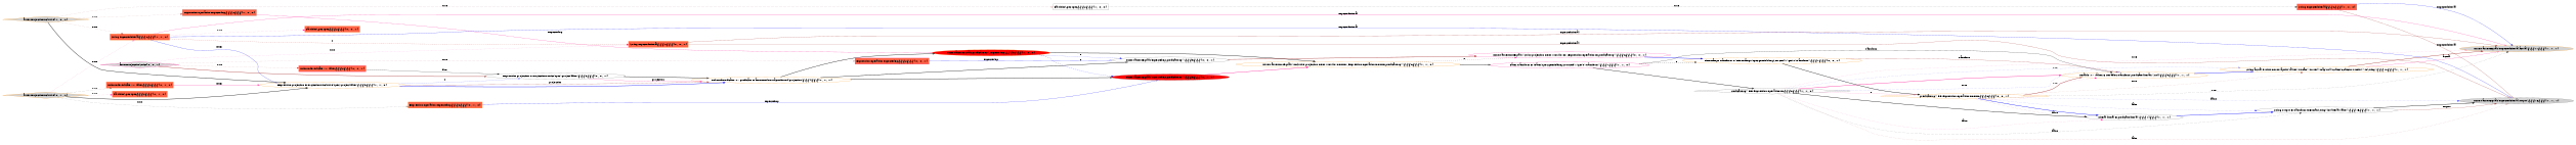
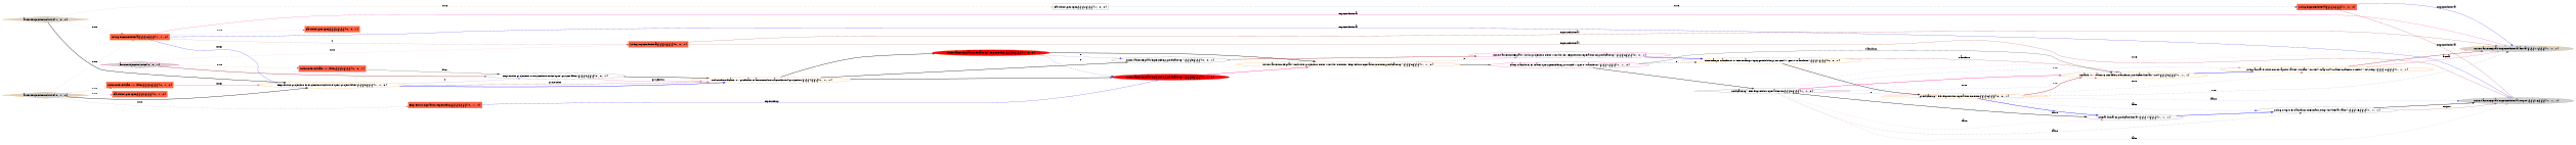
  digraph {
    rankdir=LR
    node [color=darkorange fillcolor=white shape=ellipse style=filled]
    edge [arrowhead=normal color=black style=dotted]
    n1 [label="Timestamps transform = (Timestamps)spec.getFieldsBySourceId(1).get(0).transform()@@@7@@@['0', '0', '1']"]
    n2 [label="predicate.op() == Expression.Operation.NOT_IN@@@8@@@['0', '0', '1']" shape=diamond]
    n3 [label="Iterable<?> values = Iterables.transform(predicate.literals(),null)@@@9@@@['1', '1', '1']"]
    n4 [fillcolor=lightgray label="Assert.assertEquals(expectedLiteral,actual)@@@11@@@['1', '1', '1']"]
    n5 [color=gray40 fillcolor=lightgray label="Assert.assertEquals(expectedLiteral,output)@@@16@@@['1', '1', '1']"]
    n6 [color=gray40 label="Literal literal = predicate.literal()@@@14@@@['1', '1', '1']"]
    n7 [label="String actual = Lists.newArrayList(values).stream().sorted().map(null).collect(Collectors.toList()).toString()@@@10@@@['1', '1', '1']"]
    n8 [color=gray40 label="String output = transform.toHumanString((int)literal.value())@@@15@@@['1', '1', '1']"]
    n9 [label="UnboundPredicate<?> predicate = assertAndUnwrapUnbound(projection)@@@4@@@['1', '1', '1']"]
    n10 [fillcolor=red label="Assert.assertEquals(predicate.op(),expectedOp)@@@5@@@['1', '0', '0']"]
    n11 [color=gray40 fillcolor=red label="Assert.assertEquals(expectedOp,predicate.op())@@@5@@@['0', '1', '0']"]
    n12 [color=gray40 label="Assert.assertEquals(expectedOp,predicate.op())@@@5@@@['0', '0', '1']"]
    n13 [label="Assert.assertNotEquals(\"Inclusive projection never runs for NOT_IN\",Expression.Operation.NOT_IN,predicate.op())@@@6@@@['1', '1', '0']"]
    n14 [color=deeppink label="Assert.assertNotEquals(\"Strict projection never runs for IN\",Expression.Operation.IN,predicate.op())@@@6@@@['0', '0', '1']"]
    n15 [color=deeppink label="Dates transform = (Dates)spec.getFieldsBySourceId(1).get(0).transform()@@@7@@@['1', '1', '0']"]
    n16 [fillcolor=tomato label="Expression.Operation expectedOp@@@2@@@['0', '1', '0']" shape=box]
    n17 [color=gray40 label="predicate.op() == Expression.Operation.IN@@@8@@@['1', '1', '0']" shape=diamond]
    n18 [fillcolor=tomato label="PartitionSpec spec@@@2@@@['0', '0', '1']" shape=box]
-   n19 [color=gray40 fillcolor=tomato label="Expression.Operation expectedOp@@@2@@@['1', '0', '0']" shape=box]
    n20 [fillcolor=tomato label="PartitionSpec spec@@@2@@@['0', '1', '0']" shape=box]
    n21 [color=gray40 label="PartitionSpec spec@@@2@@@['1', '0', '0']" shape=box]
    n22 [color=deeppink fillcolor=tomato label="String expectedLiteral@@@2@@@['1', '0', '0']" shape=box]
    n23 [fillcolor=lightgray label="assertProjectionInclusive['0', '1', '0']" shape=diamond]
    n24 [fillcolor=tomato label="String expectedLiteral@@@2@@@['1', '1', '0']" shape=box]
    n25 [label="Expression projection = Projections.inclusive(spec).project(filter)@@@3@@@['1', '1', '0']"]
    n26 [fillcolor=tomato label="UnboundPredicate<?> filter@@@2@@@['0', '1', '0']" shape=box]
    n27 [fillcolor=tomato label="String expectedLiteral@@@2@@@['0', '0', '1']" shape=box]
    n28 [color=gray40 label="Expression projection = Projections.strict(spec).project(filter)@@@3@@@['0', '0', '1']"]
    n29 [color=deeppink fillcolor=lightgray label="assertProjectionStrict['0', '0', '1']" shape=diamond]
    n30 [color=deeppink fillcolor=tomato label="UnboundPredicate<?> filter@@@2@@@['0', '0', '1']" shape=box]
-   n31 [color=deeppink fillcolor=tomato label="Expression.Operation expectedOp@@@2@@@['0', '0', '1']" shape=box]
    n32 [fillcolor=lightgray label="assertProjectionInclusive['1', '0', '0']" shape=diamond]
    n1 -> n2 [style=bold]
    n1 -> n3 [color=brown label=transform style=solid]
    n2 -> n3 [arrowhead=onormal color=brown style=bold]
    n2 -> n3 [color=deeppink label=true]
    n2 -> n4 [label=true]
    n2 -> n5 [color=blue label=false]
    n2 -> n6 [arrowhead=onormal color=brown label=false]
    n2 -> n6 [color=blue style=bold]
    n2 -> n7 [color=brown label=true]
    n2 -> n8 [color=blue label=false]
    n3 -> n7 [arrowhead=onormal color=blue style=bold]
    n6 -> n8 [color=blue style=bold]
    n7 -> n4 [arrowhead=onormal color=deeppink label=actual style=solid]
    n7 -> n4 [color=brown style=bold]
    n8 -> n5 [style=bold]
    n8 -> n5 [color=brown label=output style=solid]
    n9 -> n10 [arrowhead=onormal style=bold]
    n9 -> n11 [arrowhead=onormal style=bold]
    n9 -> n12 [arrowhead=onormal style=bold]
    n10 -> n11 [color=blue label=0 style=dashed]
    n10 -> n12 [color=blue label=0 style=dashed]
    n10 -> n13 [style=bold]
    n11 -> n13 [color=deeppink style=bold]
    n12 -> n14 [color=brown style=bold]
    n13 -> n14 [color=deeppink label=0 style=dashed]
    n13 -> n15 [arrowhead=onormal style=bold]
    n14 -> n1 [color=blue style=bold]
    n15 -> n1 [label=0 style=dashed]
    n15 -> n3 [label=transform style=solid]
    n15 -> n17 [arrowhead=onormal style=bold]
    n16 -> n11 [arrowhead=onormal color=blue label=expectedOp style=solid]
    n17 -> n2 [arrowhead=onormal color=deeppink label=0 style=dashed]
    n17 -> n3 [color=deeppink style=bold]
    n17 -> n3 [arrowhead=onormal color=blue label=true]
    n17 -> n4 [arrowhead=onormal color=deeppink label=true]
    n17 -> n5 [arrowhead=onormal color=brown label=false]
    n17 -> n6 [color=deeppink label=false]
    n17 -> n6 [style=bold]
    n17 -> n7 [arrowhead=onormal color=blue label=true]
    n17 -> n8 [label=false]
-   n19 -> n10 [arrowhead=onormal color=deeppink label=expectedOp style=solid]
    n21 -> n22 [label=true]
    n22 -> n4 [color=blue label=expectedLiteral style=solid]
    n22 -> n5 [arrowhead=onormal color=brown label=expectedLiteral style=solid]
    n23 -> n16 [arrowhead=onormal label=true]
    n23 -> n20 [color=deeppink label=true]
    n23 -> n24 [arrowhead=onormal color=deeppink label=true]
    n23 -> n25 [style=bold]
    n23 -> n26 [arrowhead=onormal label=true]
    n24 -> n4 [arrowhead=onormal color=deeppink label=expectedLiteral style=solid]
    n24 -> n5 [arrowhead=onormal color=blue label=expectedLiteral style=solid]
    n24 -> n18 [color=deeppink label=true]
    n24 -> n25 [arrowhead=onormal color=blue label=filter style=solid]
    n24 -> n27 [color=brown label=0 style=dashed]
    n25 -> n9 [color=brown label=projection style=solid]
    n25 -> n9 [color=blue style=bold]
    n25 -> n28 [arrowhead=onormal color=blue label=0 style=dashed]
    n26 -> n25 [color=deeppink label=filter style=solid]
    n27 -> n4 [color=brown label=expectedLiteral style=solid]
    n27 -> n5 [arrowhead=onormal color=brown label=expectedLiteral style=solid]
    n28 -> n9 [arrowhead=onormal style=bold]
    n28 -> n9 [color=deeppink label=projection style=solid]
    n29 -> n27 [arrowhead=onormal color=deeppink label=true]
    n29 -> n28 [arrowhead=onormal color=brown style=bold]
    n29 -> n30 [color=brown label=true]
-   n29 -> n31 [arrowhead=onormal color=brown label=true]
    n30 -> n28 [label=filter style=solid]
-   n31 -> n12 [arrowhead=onormal color=blue label=expectedOp style=solid]
-   n32 -> n19 [color=brown label=true]
    n32 -> n21 [arrowhead=onormal color=brown label=true]
    n32 -> n24 [color=brown label=true]
    n32 -> n25 [style=bold]
  }
